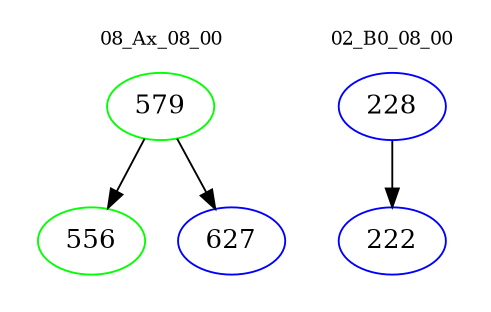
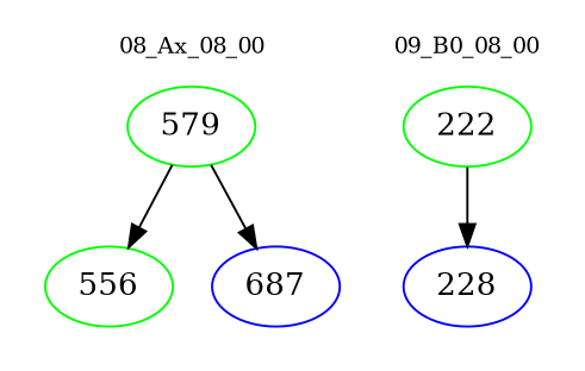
  digraph {
    node [color=green]
    edge [color=black]
    n1 [label=579]
    n2 [label=556]
-   n3 [color=blue label=627]
-   n4 [color=blue label=222]
+   n3 [color=blue label=687]
+   n4 [label=222]
    n5 [color=blue label=228]
    subgraph cluster_1 {
      color=white
      fontsize=10
      label="08_Ax_08_00"
      n1
      n2
      n3
    }
    subgraph cluster_2 {
      color=white
      fontsize=10
-     label="02_B0_08_00"
+     label="09_B0_08_00"
      n4
      n5
    }
    n1 -> n2
    n1 -> n3
-   n5 -> n4
+   n4 -> n5
  }
